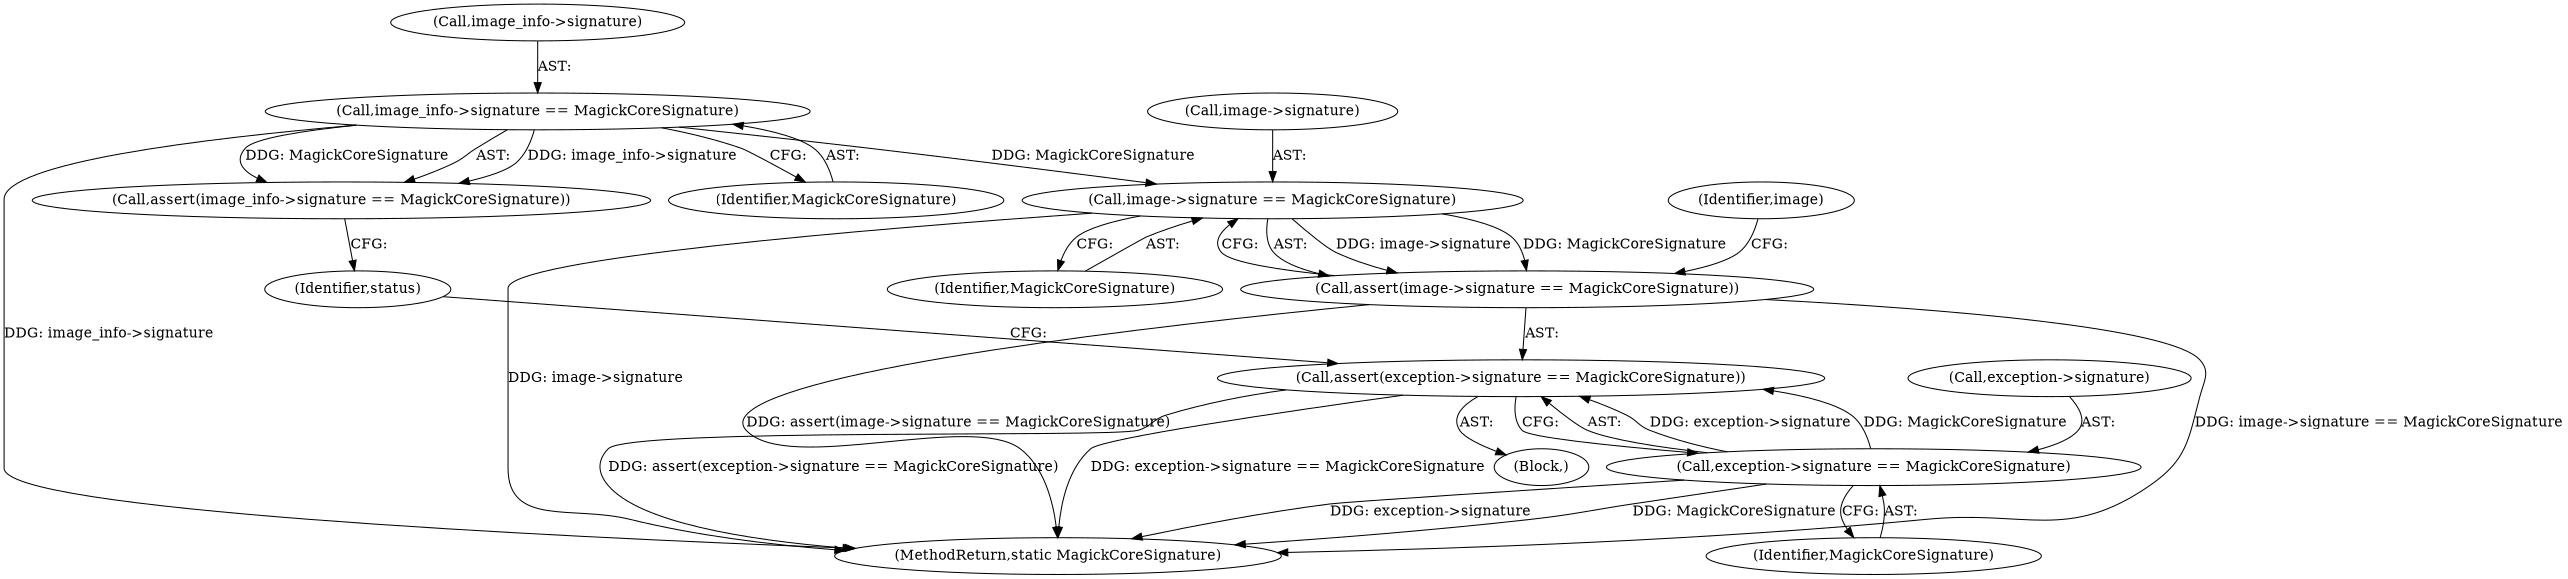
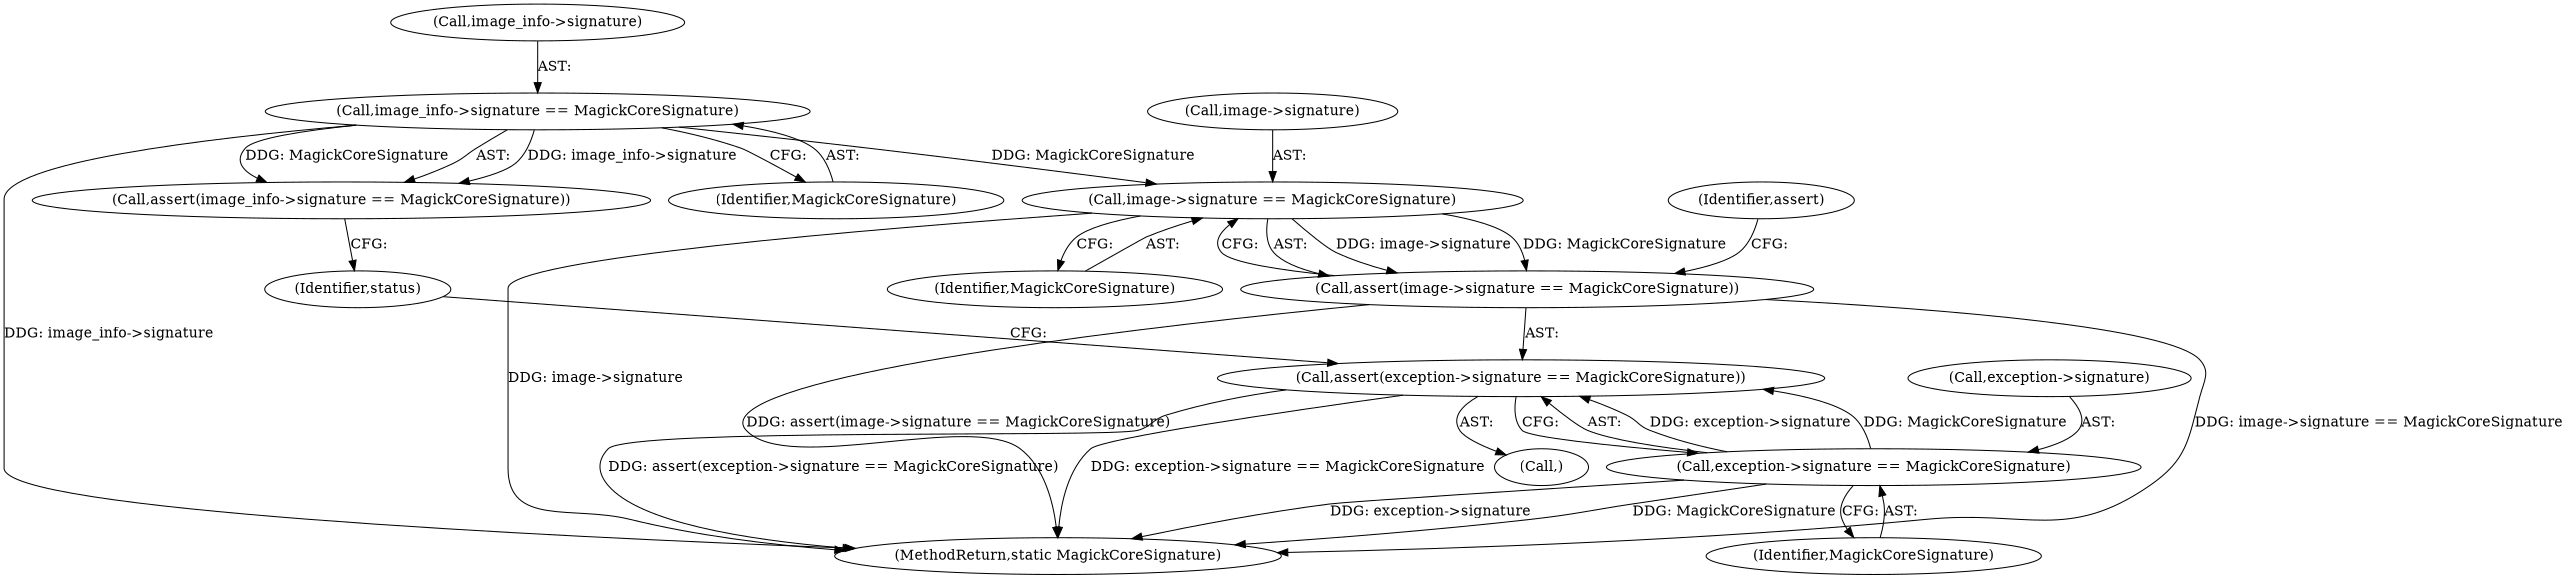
  digraph {
    n1 [label="(Call,image->signature == MagickCoreSignature)"]
    n2 [label="(Call,assert(image->signature == MagickCoreSignature))"]
    n3 [label="(MethodReturn,static MagickCoreSignature)"]
    n4 [label="(Identifier,MagickCoreSignature)"]
    n5 [label="(Call,assert(exception->signature == MagickCoreSignature))"]
    n6 [label="(Call,exception->signature == MagickCoreSignature)"]
    n7 [label="(Identifier,MagickCoreSignature)"]
    n8 [label="(Call,image_info->signature == MagickCoreSignature)"]
    n9 [label="(Call,assert(image_info->signature == MagickCoreSignature))"]
    n10 [label="(Identifier,MagickCoreSignature)"]
    n11 [label="(Identifier,status)"]
-   n12 [label="(Block,)"]
-   n13 [label="(Identifier,image)"]
+   n12 [label="(Call,)"]
+   n13 [label="(Identifier,assert)"]
    n14 [label="(Call,exception->signature)"]
    n15 [label="(Call,image_info->signature)"]
    n16 [label="(Call,image->signature)"]
    n1 -> n2 [label="AST: "]
    n1 -> n2 [label="DDG: image->signature"]
    n1 -> n2 [label="DDG: MagickCoreSignature"]
    n1 -> n3 [label="DDG: image->signature"]
    n1 -> n4 [label="CFG: "]
    n2 -> n1 [label="CFG: "]
    n2 -> n3 [label="DDG: assert(image->signature == MagickCoreSignature)"]
    n2 -> n3 [label="DDG: image->signature == MagickCoreSignature"]
    n2 -> n5 [label="AST: "]
    n4 -> n1 [label="AST: "]
    n5 -> n3 [label="DDG: assert(exception->signature == MagickCoreSignature)"]
    n5 -> n3 [label="DDG: exception->signature == MagickCoreSignature"]
    n5 -> n6 [label="CFG: "]
    n5 -> n12 [label="AST: "]
    n6 -> n3 [label="DDG: exception->signature"]
    n6 -> n3 [label="DDG: MagickCoreSignature"]
    n6 -> n5 [label="AST: "]
    n6 -> n5 [label="DDG: exception->signature"]
    n6 -> n5 [label="DDG: MagickCoreSignature"]
    n6 -> n7 [label="CFG: "]
    n7 -> n6 [label="AST: "]
    n8 -> n1 [label="DDG: MagickCoreSignature"]
    n8 -> n3 [label="DDG: image_info->signature"]
    n8 -> n9 [label="AST: "]
    n8 -> n9 [label="DDG: image_info->signature"]
    n8 -> n9 [label="DDG: MagickCoreSignature"]
    n8 -> n10 [label="CFG: "]
    n9 -> n11 [label="CFG: "]
    n10 -> n8 [label="AST: "]
    n11 -> n5 [label="CFG: "]
    n13 -> n2 [label="CFG: "]
    n14 -> n6 [label="AST: "]
    n15 -> n8 [label="AST: "]
    n16 -> n1 [label="AST: "]
  }
